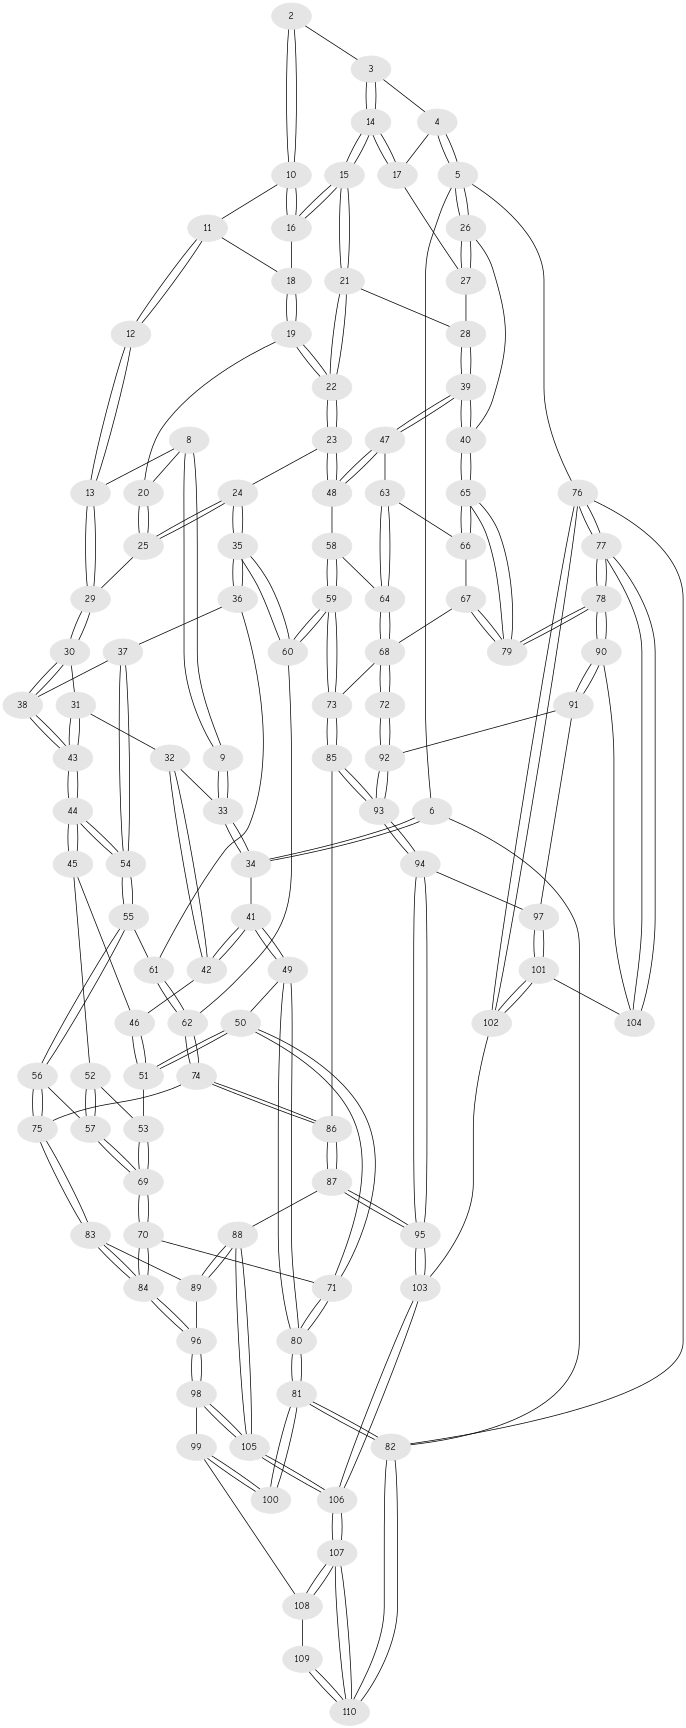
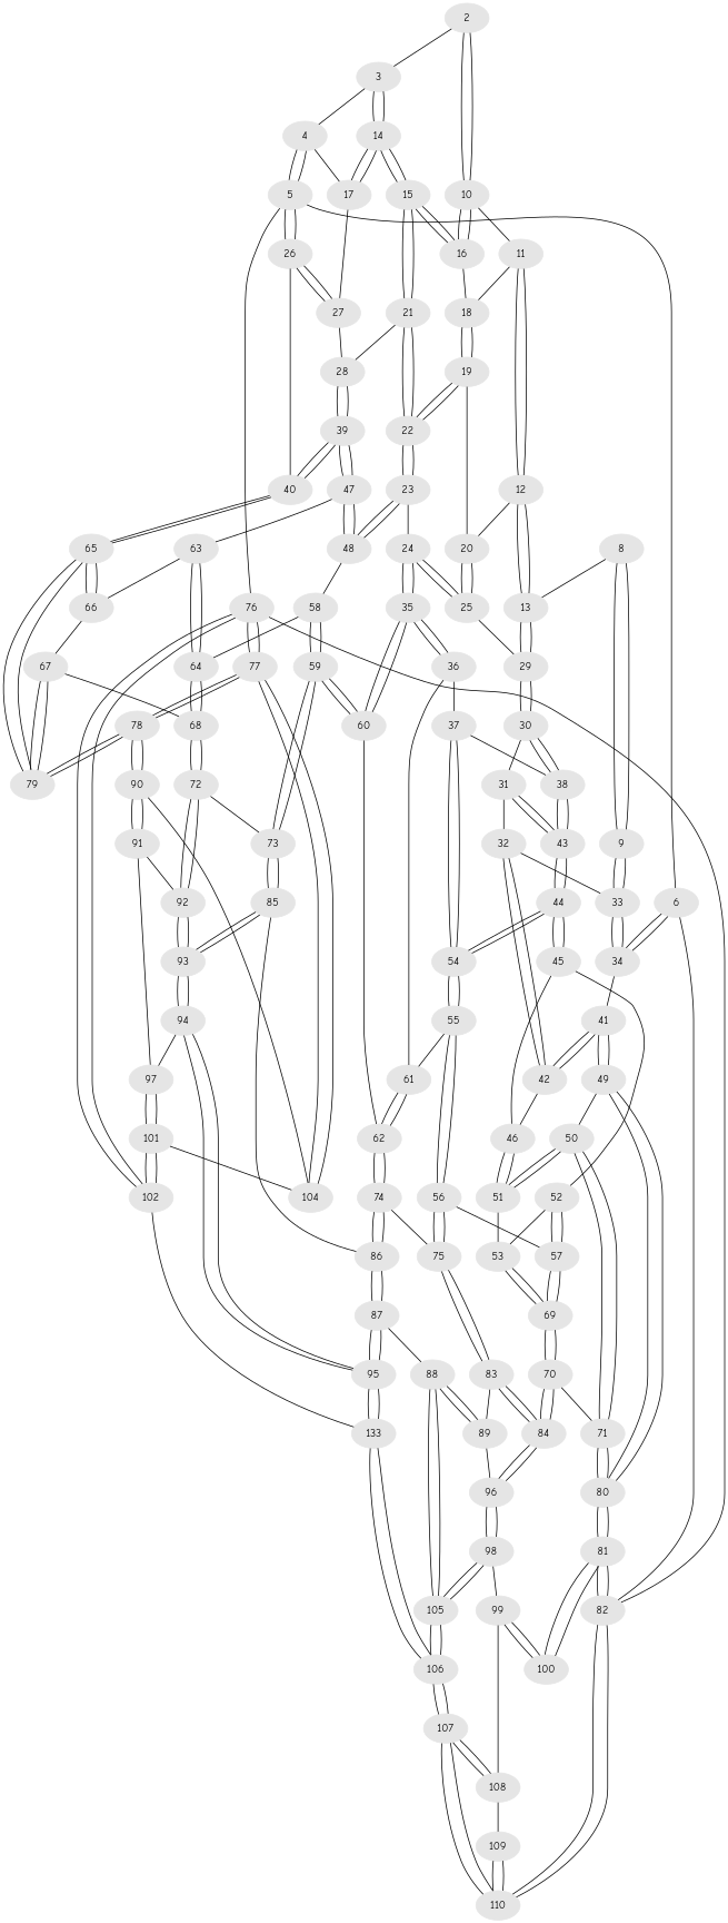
  graph {
    fontname="Comic Neue"
    node [color=gray90 fontname="Comic Neue" style=filled]
    edge [fontname="Comic Neue"]
    2
    3
    10
    8
    9
    13
    4
    14
    11
    16
    5
    17
    15
    6
    26
    76
    27
    34
    82
    40
    77
    102
    41
    110
    33
    29
    12
    18
    20
    19
    25
    30
    21
    22
    28
    23
    39
    24
    48
    35
    58
    36
    60
    65
    47
    31
    38
    32
    43
    42
    44
    46
    49
    37
    61
    62
    54
    55
    63
    66
    79
    50
    80
    51
    45
    52
    53
    57
    64
    59
    71
    81
    69
    70
    56
    75
    83
    73
    68
    85
    74
    86
    67
    72
    92
    84
    96
    93
    87
    89
    78
    104
-   103
+   103 [label=133]
    90
    91
    100
    98
    94
    88
    95
    105
    106
    97
    101
    99
    108
    109
    107
    2 -- 3
    2 -- 10
    2 -- 10
    3 -- 4
    3 -- 14
    3 -- 14
    10 -- 11
    10 -- 16
    10 -- 16
    8 -- 9
    8 -- 9
    8 -- 13
    9 -- 33
    9 -- 33
    13 -- 29
    13 -- 29
    4 -- 5
    4 -- 5
    4 -- 17
    14 -- 17
    14 -- 17
    14 -- 15
    14 -- 15
    11 -- 12
    11 -- 12
    11 -- 18
    16 -- 18
    5 -- 6
    5 -- 26
    5 -- 26
    5 -- 76
    17 -- 27
    15 -- 16
    15 -- 16
    15 -- 21
    15 -- 21
    6 -- 34
    6 -- 34
    6 -- 82
    26 -- 27
    26 -- 27
    26 -- 40
    76 -- 82
    76 -- 77
    76 -- 77
    76 -- 102
    76 -- 102
    27 -- 28
    34 -- 41
    82 -- 110
    82 -- 110
    40 -- 65
    40 -- 65
    77 -- 78
    77 -- 78
    77 -- 104
    77 -- 104
    102 -- 103
    41 -- 42
    41 -- 42
    41 -- 49
    41 -- 49
    33 -- 34
    33 -- 34
    29 -- 30
    29 -- 30
    12 -- 13
    12 -- 13
-   8 -- 20
+   12 -- 20
    18 -- 19
    18 -- 19
    20 -- 25
    20 -- 25
    19 -- 20
    19 -- 22
    19 -- 22
    25 -- 29
    30 -- 31
    30 -- 38
    30 -- 38
    21 -- 22
    21 -- 22
    21 -- 28
    22 -- 23
    22 -- 23
    28 -- 39
    28 -- 39
    23 -- 24
    23 -- 48
    23 -- 48
    39 -- 40
    39 -- 40
    39 -- 47
    39 -- 47
    24 -- 25
    24 -- 25
    24 -- 35
    24 -- 35
    48 -- 58
    35 -- 36
    35 -- 36
    35 -- 60
    35 -- 60
    58 -- 64
    58 -- 59
    58 -- 59
    36 -- 37
    36 -- 61
    60 -- 62
    65 -- 66
    65 -- 66
    65 -- 79
    65 -- 79
    47 -- 48
    47 -- 48
    47 -- 63
    31 -- 32
    31 -- 43
    31 -- 43
    38 -- 43
    38 -- 43
    32 -- 33
    32 -- 42
    32 -- 42
    43 -- 44
    43 -- 44
    42 -- 46
    44 -- 54
    44 -- 54
    44 -- 45
    44 -- 45
    46 -- 51
    46 -- 51
    49 -- 50
    49 -- 80
    49 -- 80
    37 -- 38
    37 -- 54
    37 -- 54
    61 -- 62
    61 -- 62
    62 -- 74
    62 -- 74
    54 -- 55
    54 -- 55
    55 -- 61
    55 -- 56
    55 -- 56
    63 -- 66
    63 -- 64
    63 -- 64
    66 -- 67
    50 -- 51
    50 -- 51
    50 -- 71
    50 -- 71
    80 -- 81
    80 -- 81
    51 -- 53
    45 -- 46
    45 -- 52
    52 -- 53
    52 -- 57
    52 -- 57
    53 -- 69
    53 -- 69
    57 -- 69
    57 -- 69
    64 -- 68
    64 -- 68
    59 -- 60
    59 -- 60
    59 -- 73
    59 -- 73
    71 -- 80
    71 -- 80
    81 -- 82
    81 -- 82
    81 -- 100
    81 -- 100
    69 -- 70
    69 -- 70
    70 -- 71
    70 -- 84
    70 -- 84
    56 -- 57
    56 -- 75
    56 -- 75
    75 -- 83
    75 -- 83
    83 -- 84
    83 -- 84
    83 -- 89
    73 -- 85
    73 -- 85
    68 -- 72
    68 -- 72
    85 -- 86
    85 -- 93
    85 -- 93
    74 -- 75
    74 -- 86
    74 -- 86
    86 -- 87
    86 -- 87
    67 -- 79
    67 -- 79
    67 -- 68
-   68 -- 73
+   72 -- 73
    72 -- 92
    72 -- 92
    92 -- 93
    92 -- 93
    84 -- 96
    84 -- 96
    96 -- 98
    96 -- 98
    93 -- 94
    93 -- 94
    87 -- 88
    87 -- 95
    87 -- 95
    89 -- 96
    78 -- 79
    78 -- 79
    78 -- 90
    78 -- 90
    103 -- 106
    103 -- 106
    90 -- 104
    90 -- 91
    90 -- 91
    91 -- 92
    91 -- 97
    98 -- 105
    98 -- 105
    98 -- 99
    94 -- 95
    94 -- 95
    94 -- 97
    88 -- 89
    88 -- 89
    88 -- 105
    88 -- 105
    95 -- 103
    95 -- 103
    105 -- 106
    105 -- 106
    106 -- 107
    106 -- 107
    97 -- 101
    97 -- 101
    101 -- 102
    101 -- 102
    101 -- 104
    99 -- 100
    99 -- 100
    99 -- 108
    108 -- 109
    109 -- 110
    109 -- 110
    107 -- 110
    107 -- 110
    107 -- 108
    107 -- 108
  }
